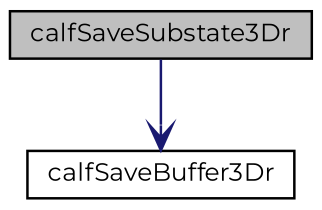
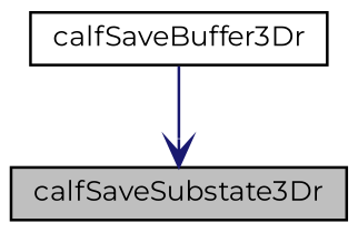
  digraph {
    rankdir=TB
    fontname=Montserrat
    node [color=black fontname=Montserrat fontsize=10 shape=record style=filled]
    n1 [fillcolor=grey75 fontcolor=black height=0.2 label=calfSaveSubstate3Dr width=0.4]
    n2 [fillcolor=white height=0.2 label=calfSaveBuffer3Dr width=0.4]
-   n1 -> n2 [color=midnightblue fontname=Montserrat fontsize=10 labelfontname=Helvetica labelfontsize=10 style=solid arrowhead=vee]
+   n2 -> n1 [color=midnightblue fontname=Montserrat fontsize=10 labelfontname=Helvetica labelfontsize=10 style=solid arrowhead=vee]
  }
